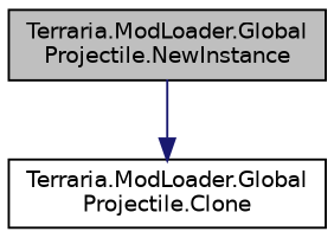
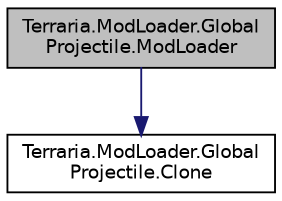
  digraph {
    rankdir=TB
    node [color=black fontname=Helvetica fontsize=10 shape=record style=filled]
-   n1 [fillcolor=grey75 fontcolor=black height=0.2 label="Terraria.ModLoader.Global\lProjectile.NewInstance" width=0.4]
+   n1 [fillcolor=grey75 fontcolor=black height=0.2 label="Terraria.ModLoader.Global\lProjectile.ModLoader" width=0.4]
    n2 [fillcolor=white height=0.2 label="Terraria.ModLoader.Global\lProjectile.Clone" width=0.4]
    n1 -> n2 [color=midnightblue fontname=Helvetica fontsize=10 labelfontname=Helvetica labelfontsize=10 style=solid]
  }
